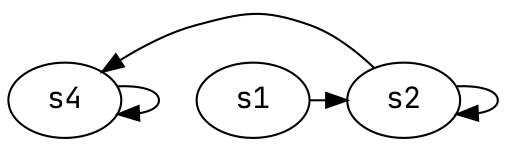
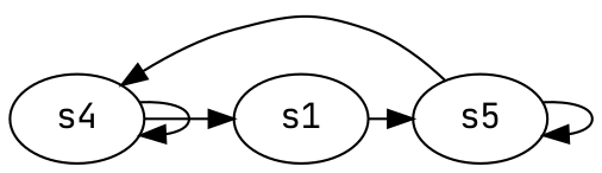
  digraph {
    fontname="JetBrains Mono"
    node [fontname="JetBrains Mono" player=0]
    edge [fontname="JetBrains Mono"]
    n1 [label=s4]
    s1 [player=1]
-   s2
+   s2 [label=s5]
    n1 -> n1 [constraint="time % 2 == 0"]
+   n1 -> s1 [constraint="time % 4 == 0 && !(time % 5 == 0)"]
    s1 -> s2 [constraint="time % 2 == 1"]
    s2 -> n1 [constraint="time % 4 == 0"]
    s2 -> s2 [constraint="time % 3 == 0"]
  }
